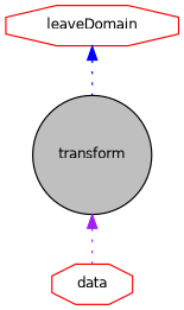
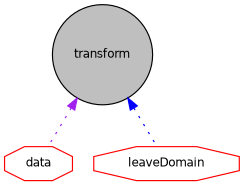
  digraph {
    rankdir=TB
    node [color=red fontname=Helvetica fontsize=10 shape=octagon]
    edge [dir=back fontname=Helvetica fontsize=10 labelfontname=Helvetica labelfontsize=10 style=dotted]
    n1 [color=black fillcolor=grey75 fontcolor=black height=0.2 label=transform shape=circle style=filled width=0.4]
    n2 [height=0.2 label=data width=0.4]
    n3 [height=0.2 label=leaveDomain width=0.4]
    n1 -> n2 [color=purple]
-   n3 -> n1 [color=blue]
+   n1 -> n3 [color=blue]
  }
